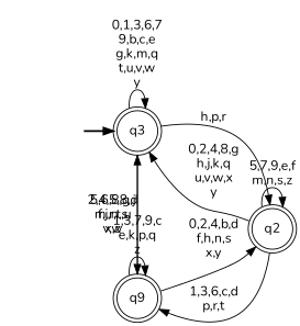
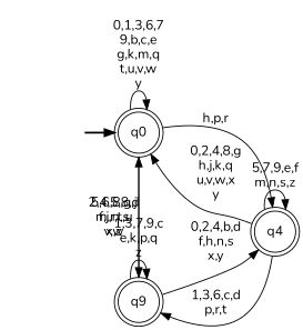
  digraph {
    fontname=Nunito
    rankdir=LR
    node [fontname=Nunito shape=doublecircle style="rounded,filled" color=black fillcolor=white]
    edge [fontname=Nunito]
    __start0 [height=0 shape=none style=invis width=0 color="" fillcolor=""]
-   n2 [label=q3]
+   n2 [label=q0]
    n3 [label=q9]
-   n4 [label=q2]
+   n4 [label=q4]
    subgraph cluster_1 {
      nodesep=0.15
      ranksep=0.15
      style=invis
      __start0
      n2
    }
    __start0 -> n2 [penwidth=2]
    n2 -> n2 [label="0,1,3,6,7\n9,b,c,e\ng,k,m,q\nt,u,v,w\ny"]
    n2 -> n3 [label="2,4,5,8,d\nf,j,n,s\nx,z"]
    n2 -> n4 [label="h,p,r"]
    n3 -> n2 [label="5,6,8,g,j\nm,r,t,u\nv,w"]
    n3 -> n3 [label="1,3,7,9,c\ne,k,p,q\nz"]
    n3 -> n4 [label="0,2,4,b,d\nf,h,n,s\nx,y"]
    n4 -> n2 [label="0,2,4,8,g\nh,j,k,q\nu,v,w,x\ny"]
    n4 -> n3 [label="1,3,6,c,d\np,r,t"]
    n4 -> n4 [label="5,7,9,e,f\nm,n,s,z"]
  }
